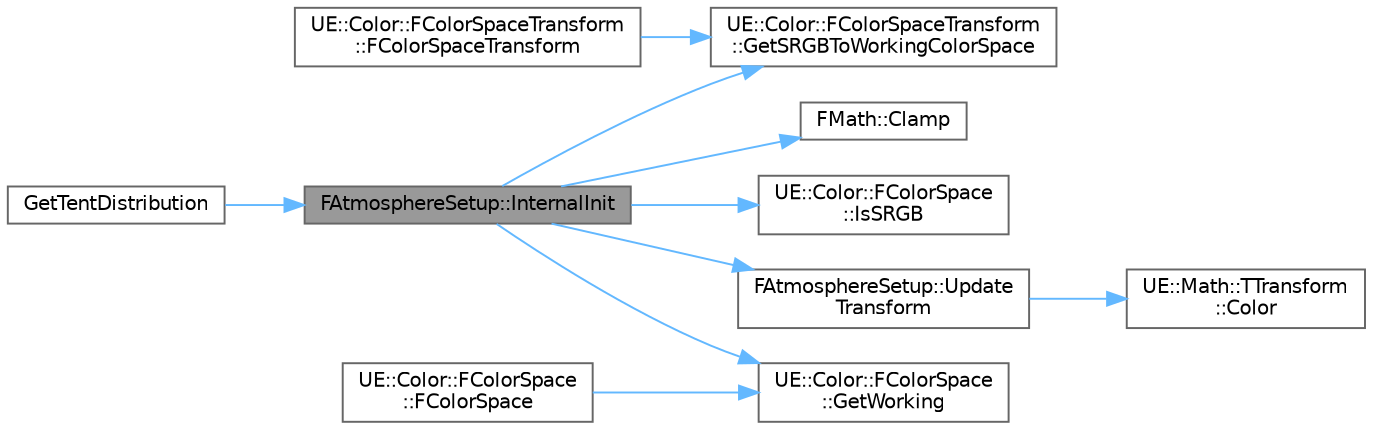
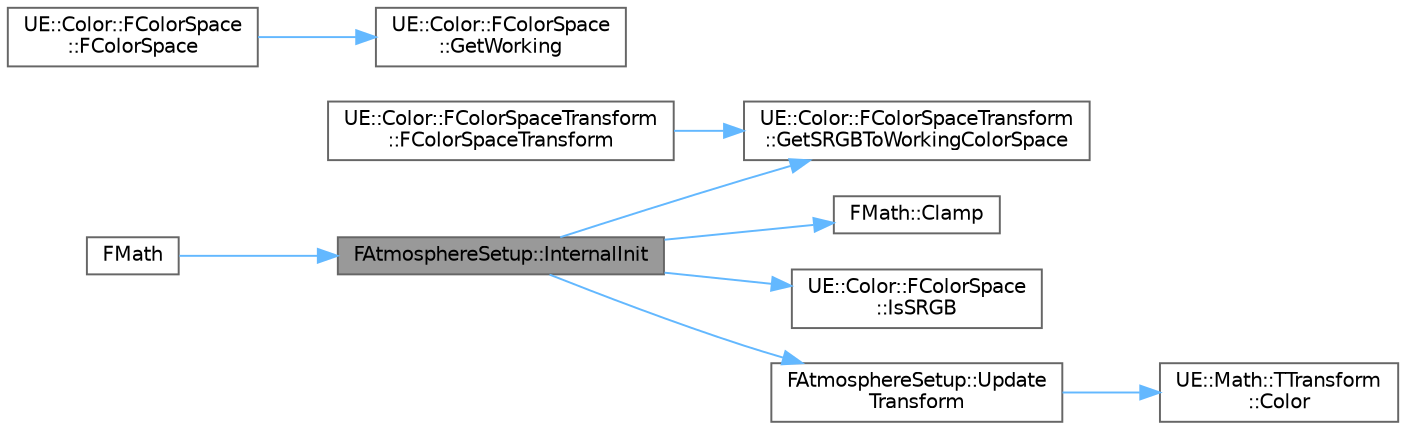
  digraph {
    rankdir=LR
    node [color=grey40 fillcolor=white fontname=Helvetica fontsize=10 shape=box style=filled]
    edge [color=steelblue1 fontname=Helvetica fontsize=10 labelfontname=Helvetica labelfontsize=10 style=solid]
    n1 [color=gray40 fillcolor=grey60 fontcolor=black height=0.2 label="FAtmosphereSetup::InternalInit" width=0.4]
    n2 [height=0.2 label="FMath::Clamp" width=0.4]
    n3 [height=0.2 label="UE::Color::FColorSpaceTransform\l::GetSRGBToWorkingColorSpace" width=0.4]
    n4 [height=0.2 label="UE::Color::FColorSpace\l::GetWorking" width=0.4]
    n5 [height=0.2 label="UE::Color::FColorSpace\l::IsSRGB" width=0.4]
    n6 [height=0.2 label="FAtmosphereSetup::Update\lTransform" width=0.4]
-   n7 [height=0.2 label=GetTentDistribution width=0.4]
+   n7 [height=0.2 label=FMath width=0.4]
    n8 [height=0.2 label="UE::Math::TTransform\l::Color" width=0.4]
    n9 [height=0.2 label="UE::Color::FColorSpaceTransform\l::FColorSpaceTransform" width=0.4]
    n10 [height=0.2 label="UE::Color::FColorSpace\l::FColorSpace" width=0.4]
    n1 -> n2
    n1 -> n3
-   n1 -> n4
    n1 -> n5
    n1 -> n6
    n6 -> n8
    n7 -> n1
    n9 -> n3
    n10 -> n4
  }
